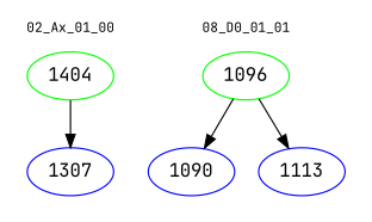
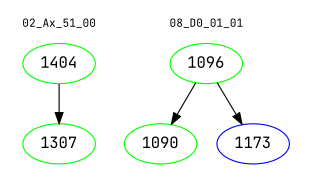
  digraph {
    fontname="JetBrains Mono"
    node [color=blue fontname="JetBrains Mono"]
    edge [color=black fontname="JetBrains Mono"]
    n1 [color=green label=1404]
-   n2 [label=1307]
+   n2 [color=green label=1307]
    n3 [color=green label=1096]
-   n4 [label=1090]
-   n5 [label=1113]
+   n4 [color=green label=1090]
+   n5 [label=1173]
    subgraph cluster_1 {
      color=white
      fontsize=10
-     label="02_Ax_01_00"
+     label="02_Ax_51_00"
      n1
      n2
    }
    subgraph cluster_2 {
      color=white
      fontsize=10
      label="08_D0_01_01"
      n3
      n4
      n5
    }
    n1 -> n2
    n3 -> n4
    n3 -> n5
  }
